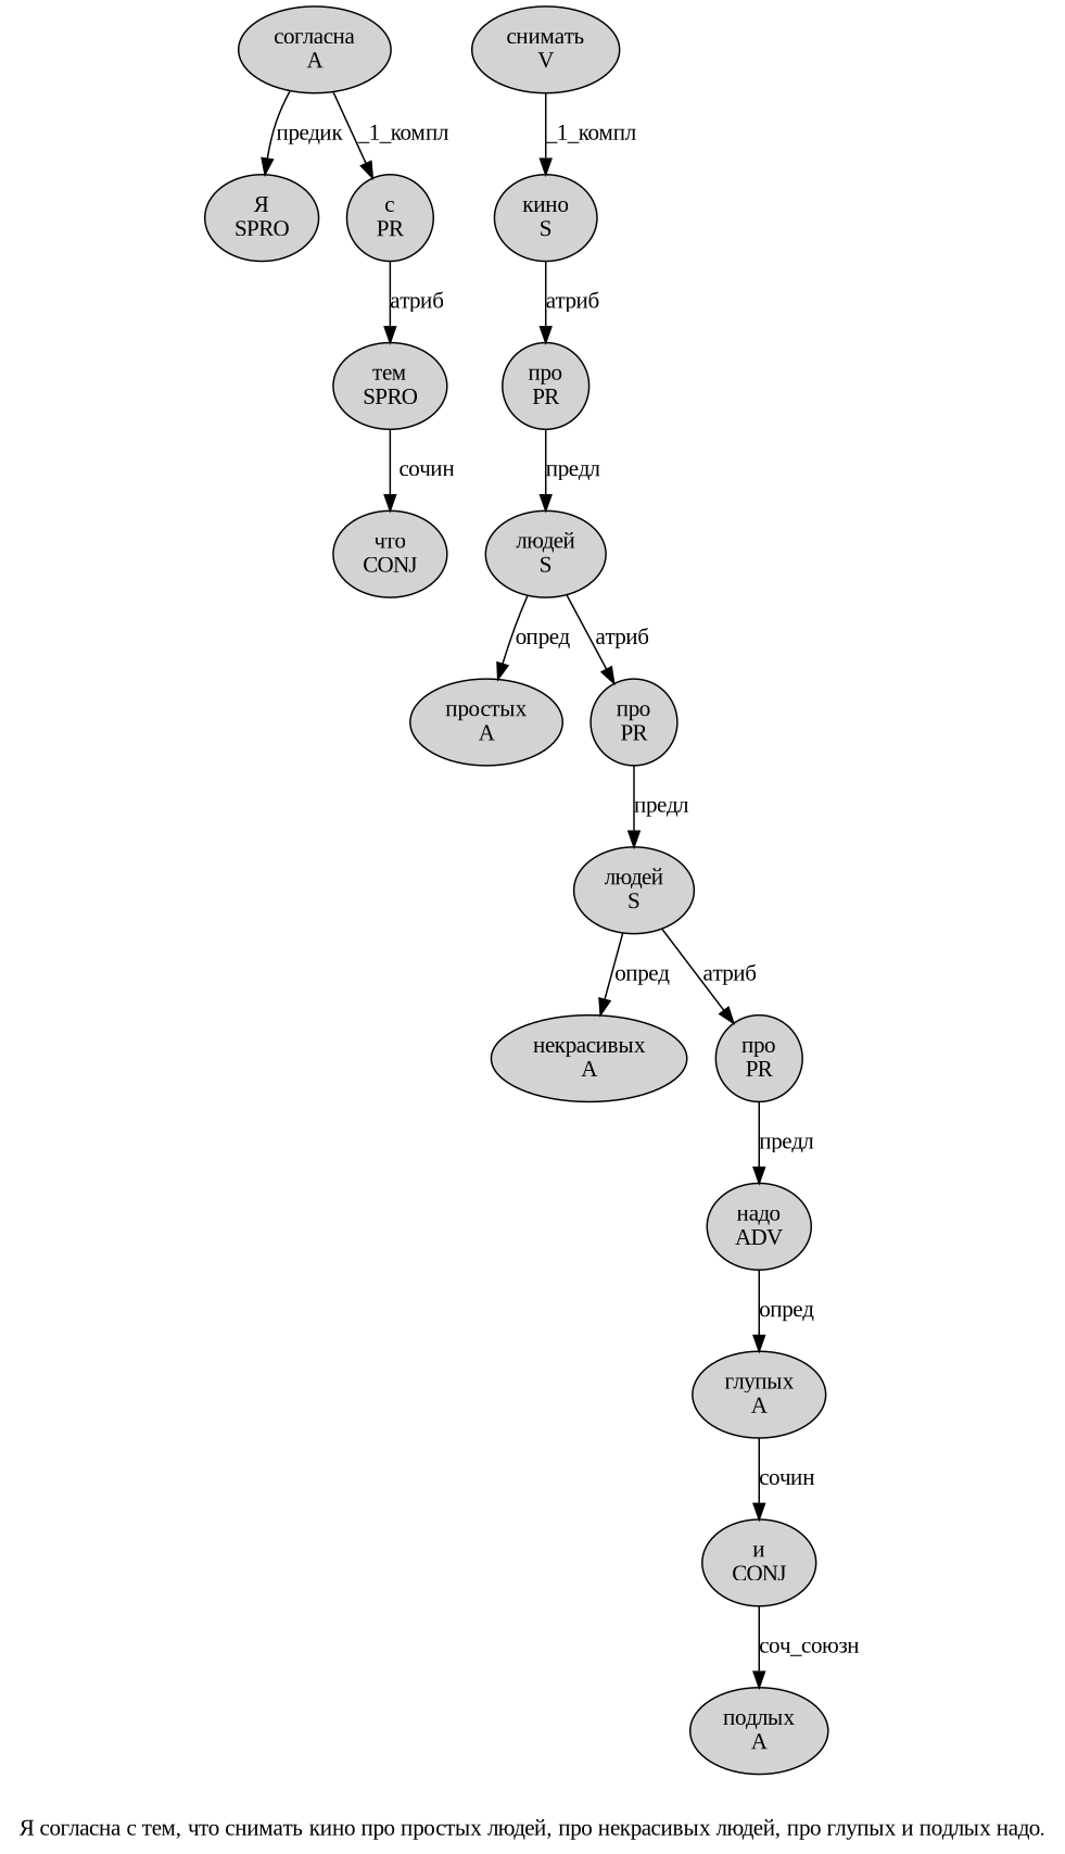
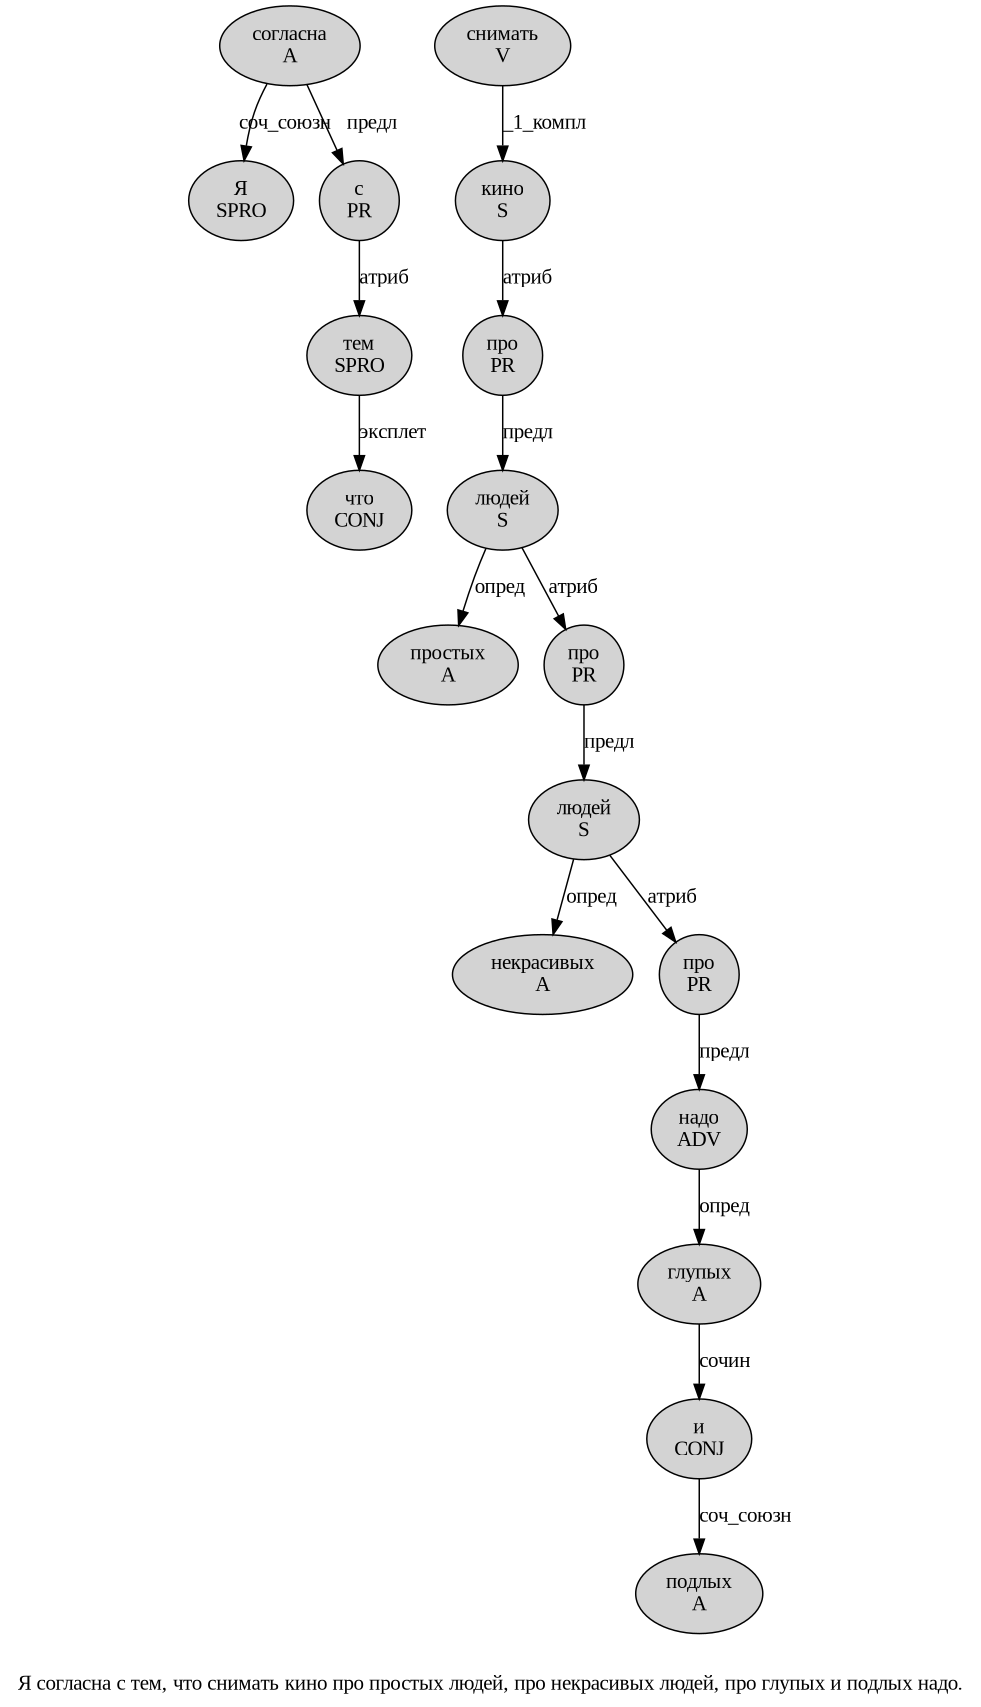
  digraph {
    fontname="Liberation Serif"
    label="Я согласна с тем, что снимать кино про простых людей, про некрасивых людей, про глупых и подлых надо."
    node [fillcolor=lightgray fontname="Liberation Serif" penwidth=1 shape=ellipse style=filled]
    edge [fontname="Liberation Serif"]
    n1 [label="Я\nSPRO"]
    n2 [label="согласна\nA"]
    n3 [label="с\nPR"]
    n4 [label="тем\nSPRO"]
    n5 [label="что\nCONJ"]
    n6 [label="снимать\nV"]
    n7 [label="кино\nS"]
    n8 [label="про\nPR"]
    n9 [label="людей\nS"]
    n10 [label="простых\nA"]
    n11 [label="про\nPR"]
    n12 [label="людей\nS"]
    n13 [label="некрасивых\nA"]
    n14 [label="про\nPR"]
    n15 [label="надо\nADV"]
    n16 [label="глупых\nA"]
    n17 [label="и\nCONJ"]
    n18 [label="подлых\nA"]
-   n2 -> n1 [label="предик"]
-   n2 -> n3 [label="_1_компл"]
+   n2 -> n1 [label="соч_союзн"]
+   n2 -> n3 [label="предл"]
    n3 -> n4 [label="атриб"]
-   n4 -> n5 [label="сочин"]
+   n4 -> n5 [label="эксплет"]
    n6 -> n7 [label="_1_компл"]
    n7 -> n8 [label="атриб"]
    n8 -> n9 [label="предл"]
    n9 -> n10 [label="опред"]
    n9 -> n11 [label="атриб"]
    n11 -> n12 [label="предл"]
    n12 -> n13 [label="опред"]
    n12 -> n14 [label="атриб"]
    n14 -> n15 [label="предл"]
    n15 -> n16 [label="опред"]
    n16 -> n17 [label="сочин"]
    n17 -> n18 [label="соч_союзн"]
  }
